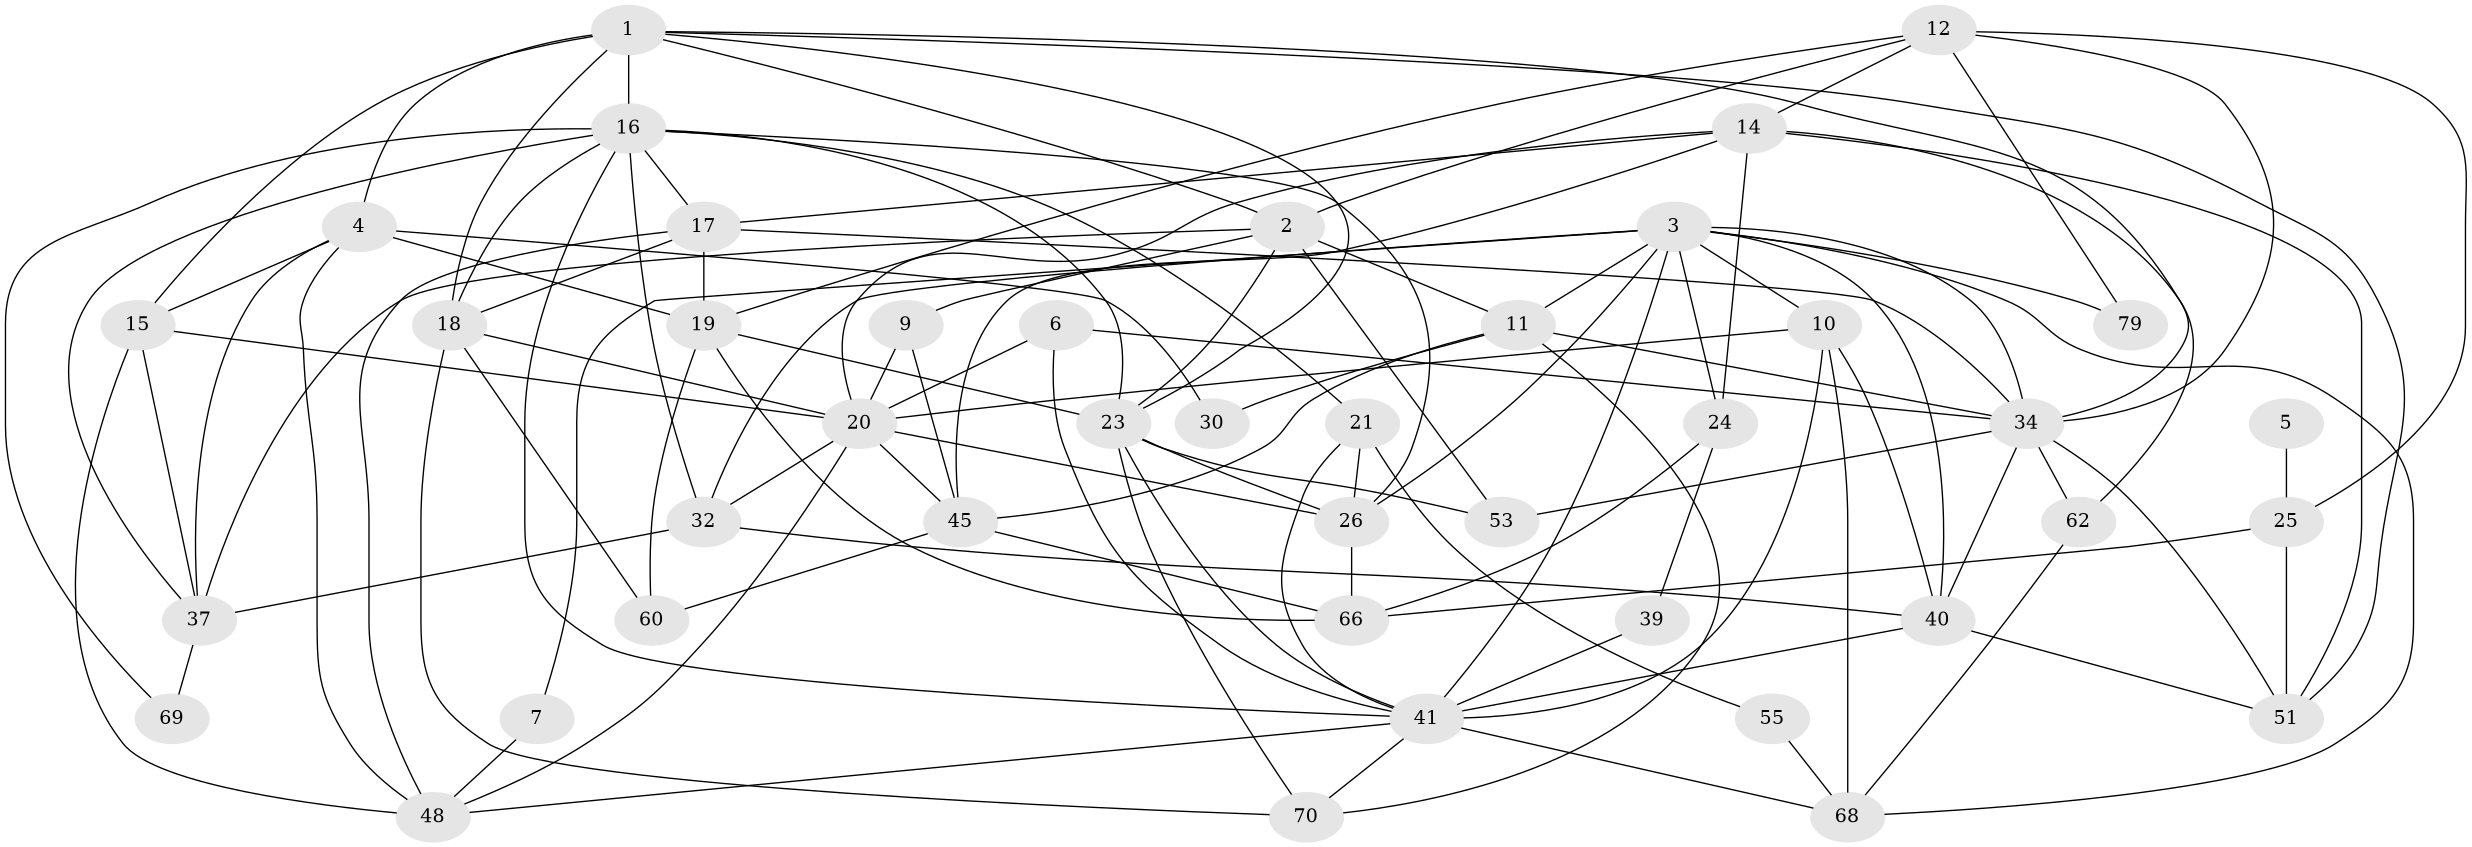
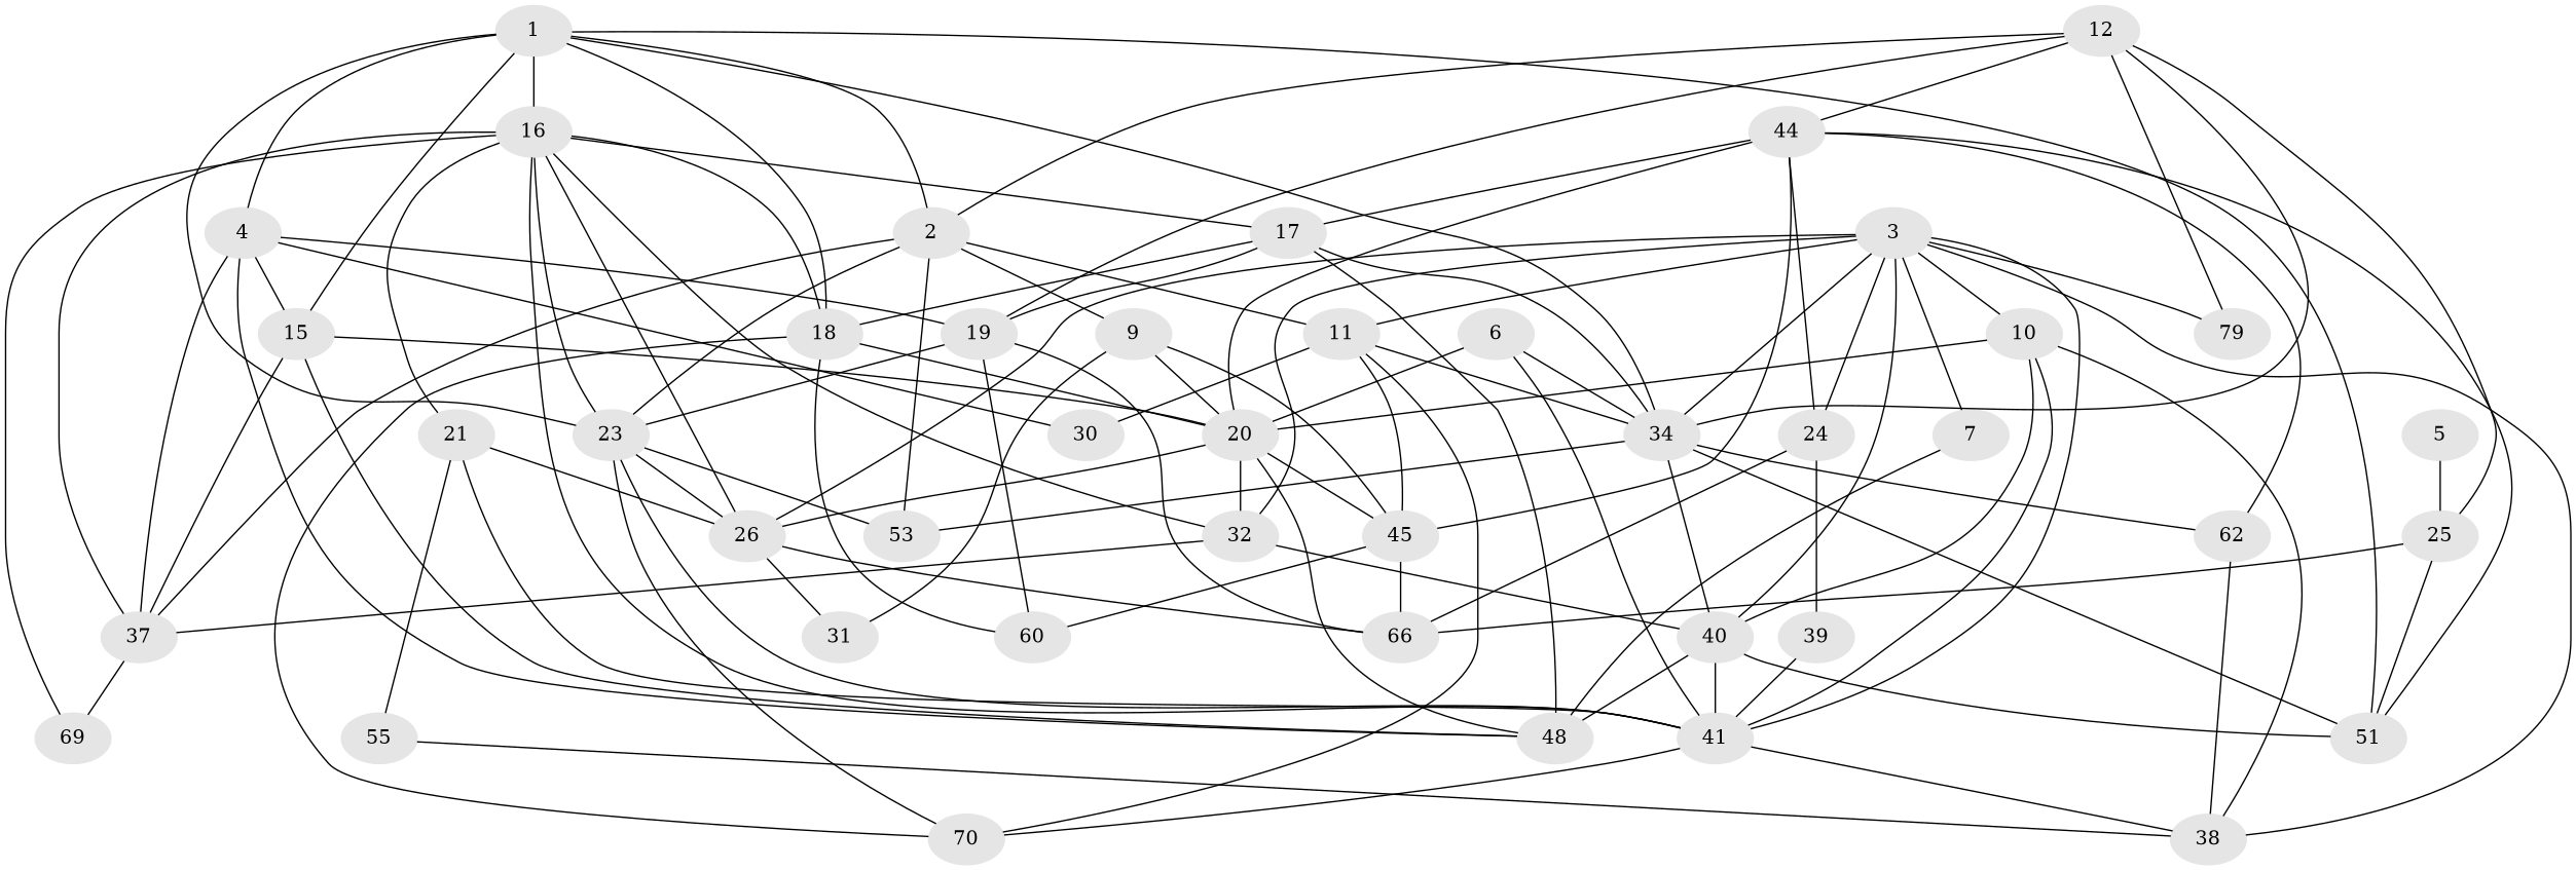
  graph {
    node [color=gray90 style=filled]
    1 [super="+49+29"]
    2 [super="+8"]
    4 [super="+47"]
    15 [super="+80+28"]
    16 [super="+71+27"]
    18 [super="+81"]
    23 [super="+83+54"]
    34 [super="+67"]
    51
    37
    9
    11 [super="+44+77+33"]
    53
    19 [super="+58"]
    30
    48 [super="+56"]
    20 [super="+42+52"]
    26 [super="+43"]
    32 [super="+50"]
    41 [super="+64+63"]
    17 [super="+36"]
    21
    69
    70
    60
    40 [super="+85"]
    62
+   31
    45 [super="+82+73"]
    3 [super="+22+13"]
    7
    10 [super="+35"]
    24 [super="+57"]
-   68
+   68 [label=38]
    79
    66 [super="+78"]
    39
    25 [super="+38"]
    5
    6
    12 [super="+59"]
-   14 [super="+74"]
+   14 [super="+74" label=44]
    55
    1 -- 2
    1 -- 4
    1 -- 15 [weight=2]
    1 -- 16
    1 -- 18
    1 -- 23
    1 -- 34
    1 -- 51
    2 -- 23 [weight=2]
    2 -- 37
    2 -- 9
    2 -- 11
    2 -- 53
    4 -- 15
    4 -- 37
    4 -- 19 [weight=2]
    4 -- 30
    4 -- 48
    15 -- 37
    15 -- 48
    15 -- 20
    16 -- 18
    16 -- 23 [weight=2]
    16 -- 37
    16 -- 26
    16 -- 32 [weight=2]
    16 -- 41
    16 -- 17
    16 -- 21
    16 -- 69
    18 -- 20
    18 -- 70
    18 -- 60
    23 -- 53
    23 -- 26
    23 -- 41
    23 -- 70
    34 -- 51
    34 -- 53
    34 -- 40
    34 -- 62
    37 -- 69
    9 -- 20
+   9 -- 31
    9 -- 45
    11 -- 34
    11 -- 30
    11 -- 70
    11 -- 45 [weight=2]
    19 -- 23
    19 -- 60
    19 -- 66
    20 -- 48
    20 -- 26
    20 -- 32
    20 -- 45
+   26 -- 31
    26 -- 66
    32 -- 37
    32 -- 40
    41 -- 70
    41 -- 68
    17 -- 18
    17 -- 34
    17 -- 19
    17 -- 48
    21 -- 26
    21 -- 41
    21 -- 55
    40 -- 51
-   41 -- 48
+   40 -- 48
    40 -- 41
    62 -- 68
    45 -- 60
    45 -- 66
    3 -- 34
    3 -- 11
    3 -- 26
    3 -- 32
    3 -- 41
    3 -- 40
    3 -- 7
    3 -- 10
    3 -- 24
    3 -- 68
    3 -- 79
    7 -- 48
    10 -- 20
    10 -- 41
    10 -- 40
    10 -- 68
    24 -- 66
    24 -- 39
    39 -- 41 [weight=2]
    25 -- 51
    25 -- 66 [weight=2]
    5 -- 25 [weight=2]
    6 -- 34
    6 -- 20
    6 -- 41
    12 -- 2
    12 -- 34
    12 -- 19 [weight=2]
    12 -- 79
    12 -- 25 [weight=2]
    12 -- 14
    14 -- 51
    14 -- 20
    14 -- 17
    14 -- 62
    14 -- 45
    14 -- 24
    55 -- 68
  }
